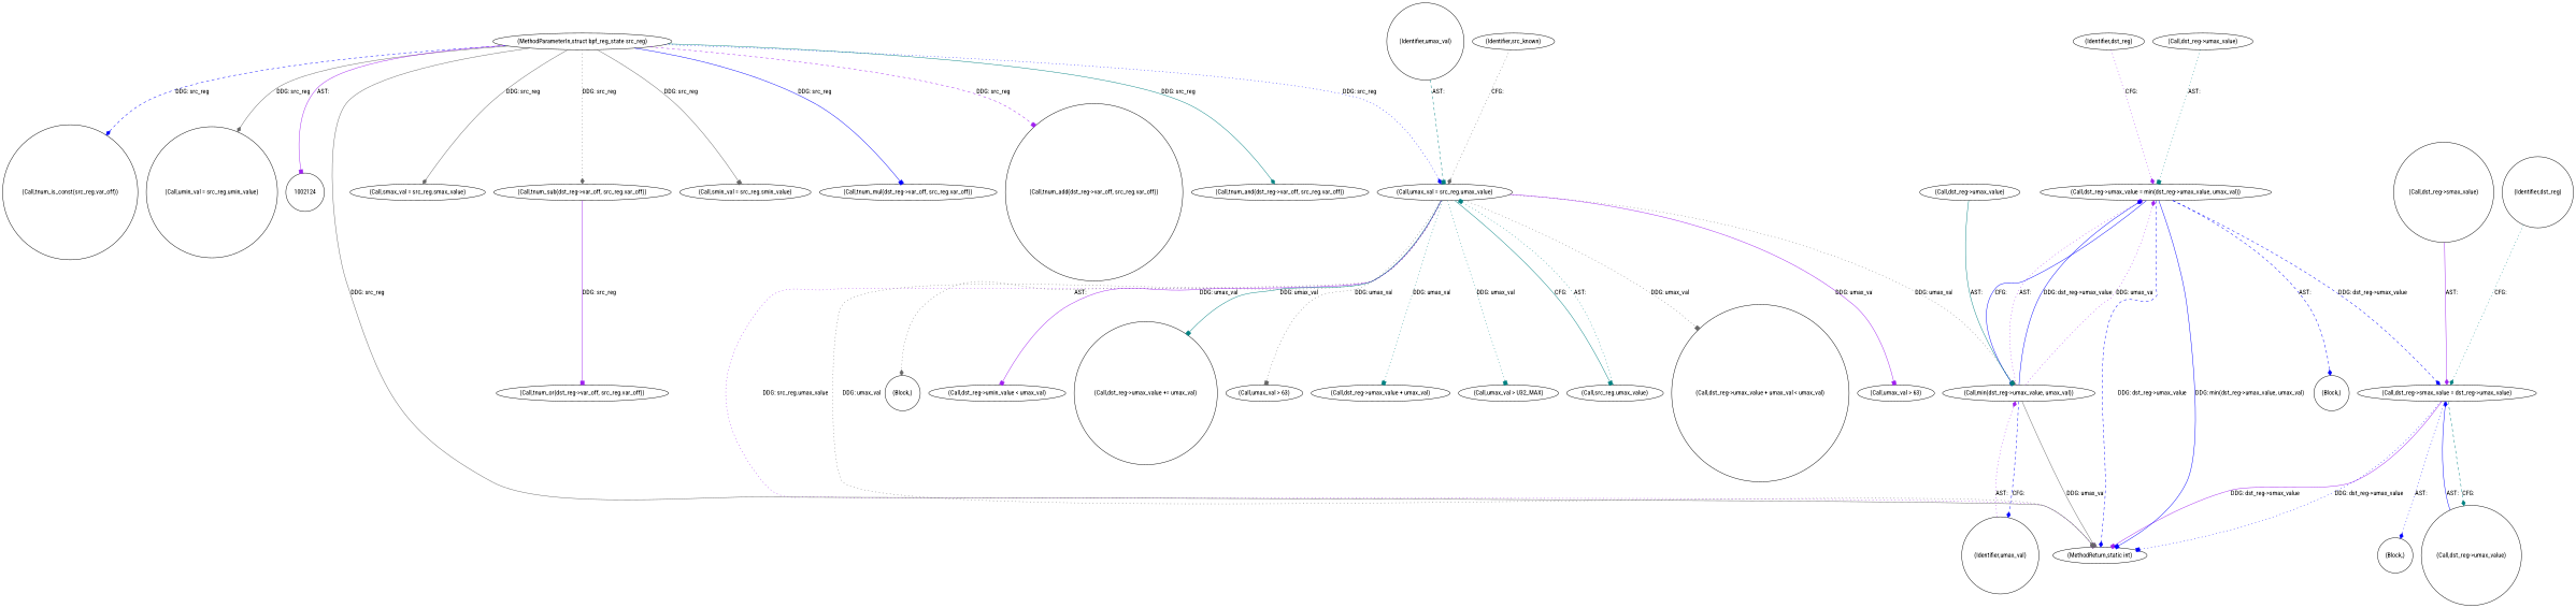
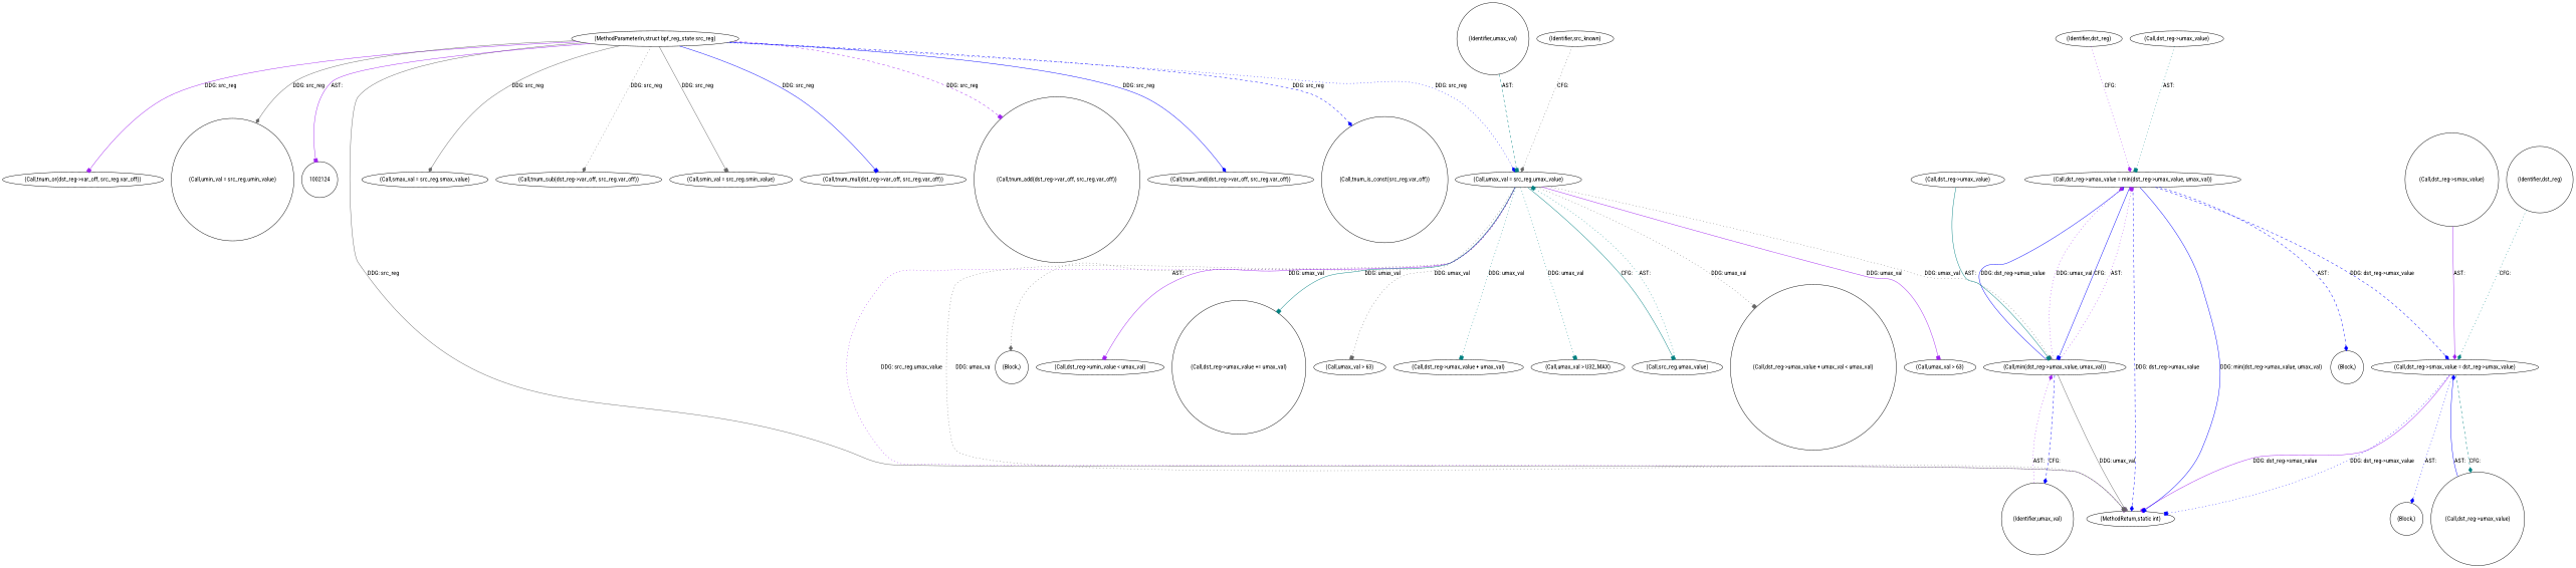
  digraph {
    fontname="Roboto Condensed"
    node [fontname="Roboto Condensed" shape=ellipse]
    edge [arrowhead=box color=blue fontname="Roboto Condensed" style=dotted]
    n1 [label="(Call,dst_reg->smax_value = dst_reg->umax_value)"]
    n2 [label="(Block,)" shape=circle]
    n3 [label="(MethodReturn,static int)"]
    n4 [label="(Call,dst_reg->umax_value)" shape=circle]
    n5 [label="(Call,dst_reg->umax_value = min(dst_reg->umax_value, umax_val))"]
    n6 [label="(Call,min(dst_reg->umax_value, umax_val))"]
    n7 [label="(Block,)" shape=circle]
    n8 [label="(Identifier,umax_val)" shape=circle]
    n9 [label="(Call,umax_val = src_reg.umax_value)"]
    n10 [label="(Block,)" shape=circle]
    n11 [label="(Call,dst_reg->umin_value < umax_val)"]
    n12 [label="(Call,dst_reg->umax_value += umax_val)" shape=circle]
    n13 [label="(Call,umax_val > 63)"]
    n14 [label="(Call,dst_reg->umax_value + umax_val)"]
    n15 [label="(Call,umax_val > U32_MAX)"]
    n16 [label="(Call,src_reg.umax_value)"]
    n17 [label="(Call,dst_reg->umax_value + umax_val < umax_val)" shape=circle]
    n18 [label="(Call,umax_val > 63)"]
    n19 [label="(MethodParameterIn,struct bpf_reg_state src_reg)"]
    n20 [label="(Call,smax_val = src_reg.smax_value)"]
    n21 [label="(Call,tnum_sub(dst_reg->var_off, src_reg.var_off))"]
    n22 [label="(Call,smin_val = src_reg.smin_value)"]
    n23 [label="(Call,tnum_mul(dst_reg->var_off, src_reg.var_off))"]
    n24 [label="(Call,tnum_add(dst_reg->var_off, src_reg.var_off))" shape=circle]
    n25 [label="(Call,tnum_and(dst_reg->var_off, src_reg.var_off))"]
    n26 [label="(Call,tnum_is_const(src_reg.var_off))" shape=circle]
    n27 [label="(Call,tnum_or(dst_reg->var_off, src_reg.var_off))"]
    n28 [label="(Call,umin_val = src_reg.umin_value)" shape=circle]
    n29 [label=1002124 shape=circle]
    n30 [label="(Identifier,dst_reg)"]
    n31 [label="(Call,dst_reg->smax_value)" shape=circle]
    n32 [label="(Identifier,umax_val)" shape=circle]
    n33 [label="(Identifier,dst_reg)" shape=circle]
    n34 [label="(Call,dst_reg->umax_value)"]
    n35 [label="(Identifier,src_known)"]
    n36 [label="(Call,dst_reg->umax_value)"]
    n1 -> n2 [arrowhead=diamond label="AST: "]
    n1 -> n3 [color=purple label="DDG: dst_reg->smax_value" style=solid]
    n1 -> n3 [label="DDG: dst_reg->umax_value"]
    n1 -> n4 [arrowhead=diamond color=teal label="CFG: " style=dashed]
    n4 -> n1 [arrowhead=diamond label="AST: " style=solid]
    n5 -> n1 [arrowhead=diamond label="DDG: dst_reg->umax_value" style=dashed]
    n5 -> n3 [arrowhead=diamond label="DDG: dst_reg->umax_value" style=dashed]
    n5 -> n3 [label="DDG: min(dst_reg->umax_value, umax_val)" style=solid]
    n5 -> n6 [label="CFG: " style=solid]
    n5 -> n7 [arrowhead=diamond label="AST: " style=dashed]
    n6 -> n3 [color=gray40 label="DDG: umax_val" style=solid]
    n6 -> n5 [color=purple label="AST: "]
    n6 -> n5 [arrowhead=diamond label="DDG: dst_reg->umax_value" style=solid]
    n6 -> n5 [arrowhead=diamond color=purple label="DDG: umax_val"]
    n6 -> n8 [arrowhead=diamond label="CFG: " style=dashed]
    n8 -> n6 [arrowhead=diamond color=purple label="AST: "]
    n9 -> n3 [color=purple label="DDG: src_reg.umax_value"]
    n9 -> n3 [arrowhead=diamond color=gray40 label="DDG: umax_val"]
    n9 -> n6 [color=gray40 label="DDG: umax_val"]
    n9 -> n10 [arrowhead=diamond color=gray40 label="AST: "]
    n9 -> n11 [color=purple label="DDG: umax_val" style=solid]
    n9 -> n12 [color=teal label="DDG: umax_val" style=solid]
    n9 -> n13 [color=gray40 label="DDG: umax_val"]
    n9 -> n14 [color=teal label="DDG: umax_val"]
    n9 -> n15 [color=teal label="DDG: umax_val"]
    n9 -> n16 [color=teal label="CFG: " style=solid]
    n9 -> n17 [color=gray40 label="DDG: umax_val"]
    n9 -> n18 [color=purple label="DDG: umax_val" style=solid]
    n16 -> n9 [color=teal label="AST: "]
    n19 -> n3 [color=gray40 label="DDG: src_reg" style=solid]
    n19 -> n9 [arrowhead=diamond label="DDG: src_reg"]
    n19 -> n20 [arrowhead=diamond color=gray40 label="DDG: src_reg" style=solid]
    n19 -> n21 [arrowhead=diamond color=gray40 label="DDG: src_reg"]
    n19 -> n22 [color=gray40 label="DDG: src_reg" style=solid]
    n19 -> n23 [label="DDG: src_reg" style=solid]
    n19 -> n24 [color=purple label="DDG: src_reg" style=dashed]
-   n19 -> n25 [arrowhead=diamond color=teal label="DDG: src_reg" style=solid]
+   n19 -> n25 [arrowhead=diamond label="DDG: src_reg" style=solid]
    n19 -> n26 [arrowhead=diamond label="DDG: src_reg" style=dashed]
-   n21 -> n27 [color=purple label="DDG: src_reg" style=solid]
+   n19 -> n27 [color=purple label="DDG: src_reg" style=solid]
    n19 -> n28 [arrowhead=diamond color=gray40 label="DDG: src_reg" style=solid]
    n19 -> n29 [color=purple label="AST: " style=solid]
    n30 -> n5 [arrowhead=diamond color=purple label="CFG: "]
    n31 -> n1 [arrowhead=diamond color=purple label="AST: " style=solid]
    n32 -> n9 [color=teal label="AST: " style=dashed]
    n33 -> n1 [arrowhead=diamond color=teal label="CFG: "]
    n34 -> n5 [color=teal label="AST: "]
    n35 -> n9 [arrowhead=diamond color=gray40 label="CFG: "]
    n36 -> n6 [color=teal label="AST: " style=solid]
  }
